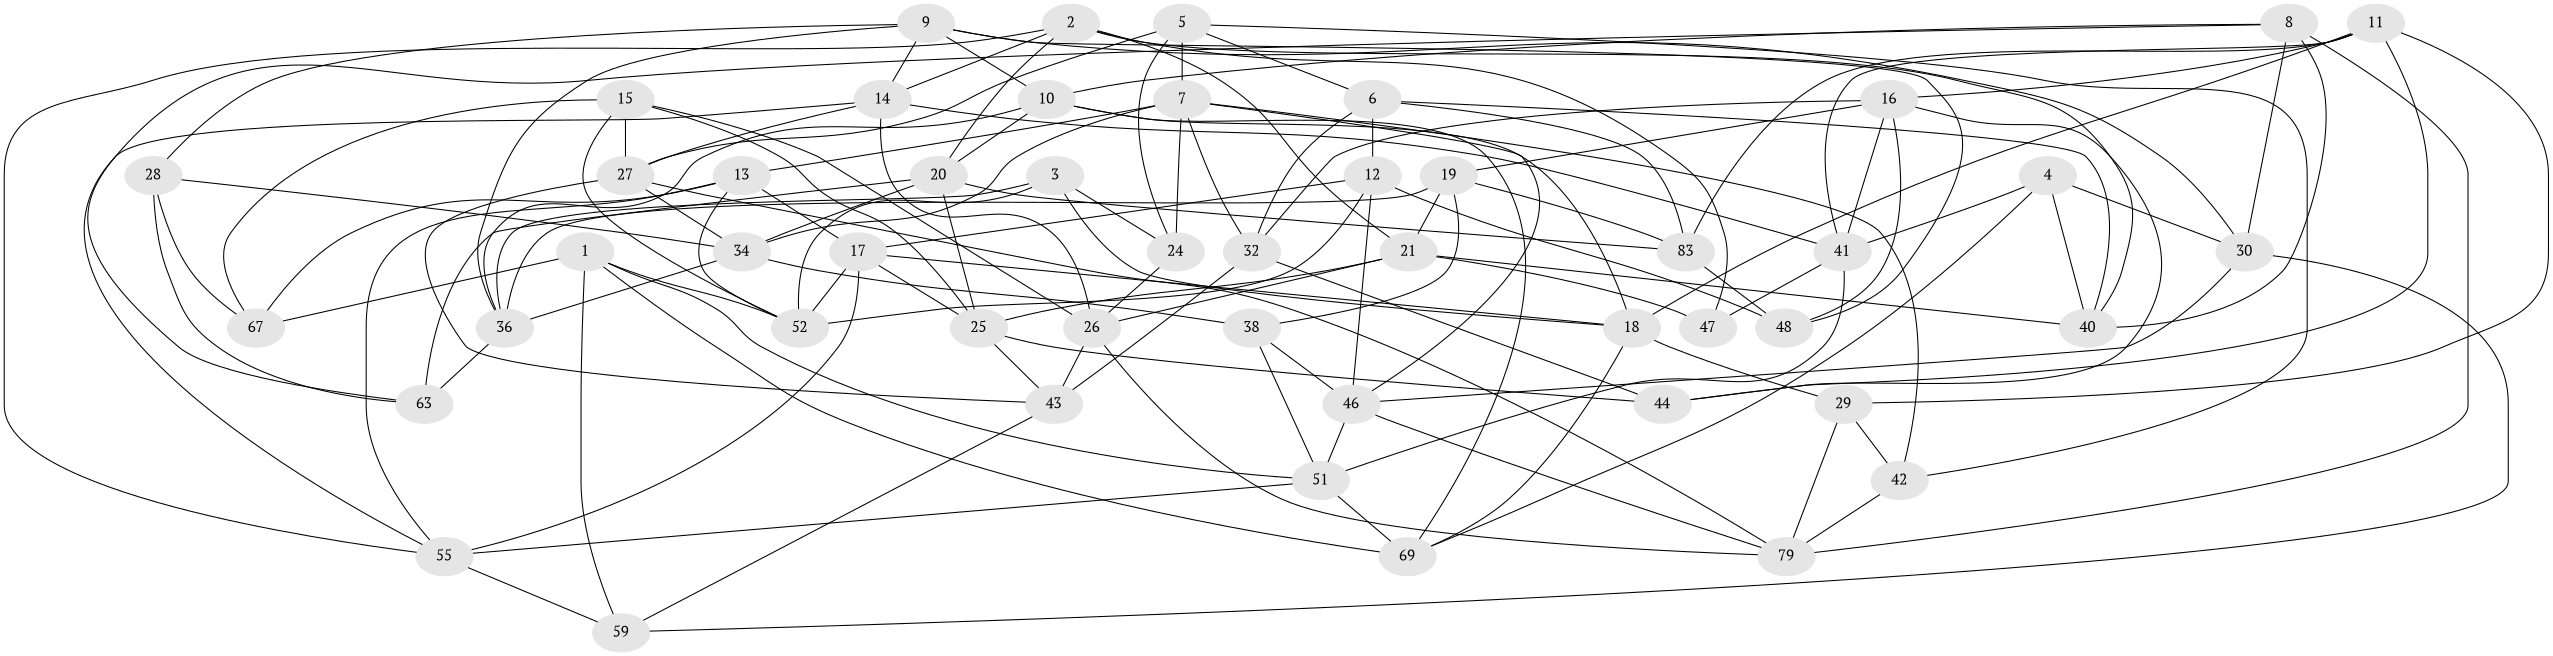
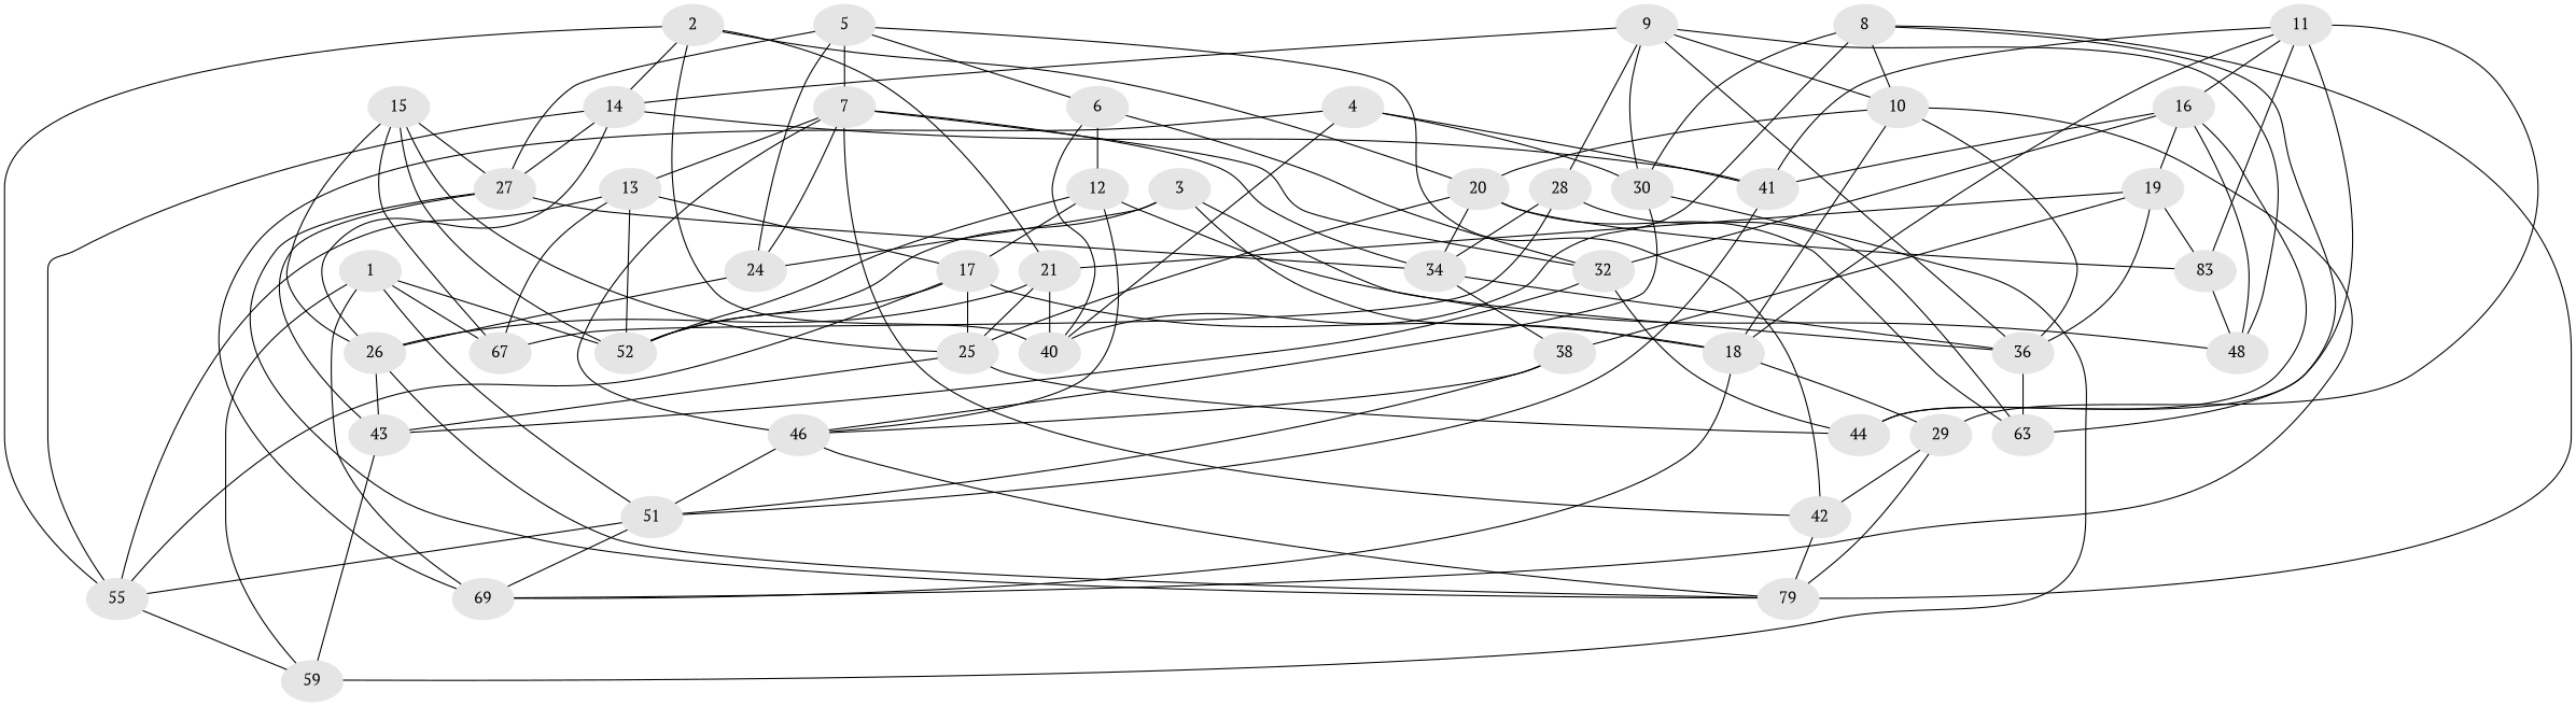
  graph {
    fontname="PT Serif"
    node [color=gray90 fontname="PT Serif" style=filled]
    edge [fontname="PT Serif"]
    1 [super="+53"]
    51 [super="+71"]
    52 [super="+61"]
    59
    67
    69 [super="+76"]
    55 [super="+75"]
    2 [super="+82"]
    14 [super="+22"]
    20 [super="+65"]
    21 [super="+57"]
    40 [super="+60"]
-   47
    41 [super="+50"]
    27 [super="+68"]
    26 [super="+73"]
    34 [super="+72"]
    n18 [label=83 super="+81"]
    63
    25 [super="+39"]
    18 [super="+56"]
    29
    3
    24
    36 [super="+74"]
    4
    30
    5 [super="+66"]
    6 [super="+64"]
    7 [super="+54"]
    42
    12 [super="+37"]
    32 [super="+70"]
    13
    46 [super="+49"]
    79 [super="+83"]
    43 [super="+77"]
    38
    48
    17 [super="+35"]
    44
    8 [super="+62"]
    10 [super="+80"]
    9 [super="+78"]
    28
    11 [super="+33"]
    16 [super="+31"]
    19 [super="+45"]
    15 [super="+58"]
    1 -- 51
    1 -- 52
    1 -- 59
    1 -- 67
    1 -- 69 [weight=2]
    51 -- 69
    51 -- 55
    55 -- 59
    2 -- 55
    2 -- 14
    2 -- 20
    2 -- 21
    2 -- 40
-   2 -- 47
    14 -- 55
    14 -- 41
    14 -- 27
    14 -- 26
    20 -- 34
    20 -- n18
    20 -- 63
    20 -- 25
    21 -- 40
-   21 -- 47
    21 -- 26
    21 -- 25
    41 -- 51
-   41 -- 47
    27 -- 34
    27 -- 79
    27 -- 43
    26 -- 79
    26 -- 43
    34 -- 36
    34 -- 38
    n18 -- 48
    25 -- 43
    25 -- 44
    18 -- 69
    18 -- 29
    29 -- 42
    29 -- 79
    3 -- 52
    3 -- 18
    3 -- 24
    3 -- 36
    24 -- 26
    36 -- 63
    4 -- 69
    4 -- 40
    4 -- 41
    4 -- 30
    30 -- 59
    30 -- 46
    5 -- 27
    5 -- 24
    5 -- 6
    5 -- 7
    5 -- 42
    6 -- 40
-   6 -- n18
    6 -- 12 [weight=2]
    6 -- 32
    7 -- 34
    7 -- 24
    7 -- 42
    7 -- 32
    7 -- 13
    7 -- 46
    42 -- 79
    12 -- 52
    12 -- 46
    12 -- 48
    12 -- 17
    32 -- 43 [weight=2]
    32 -- 44
    13 -- 52
    13 -- 67
    13 -- 55
    13 -- 17
    46 -- 51
    46 -- 79
    43 -- 59
    38 -- 51
    38 -- 46
    17 -- 52
    17 -- 55
    17 -- 25
    17 -- 18
    8 -- 40 [weight=2]
    8 -- 63
    8 -- 30
    8 -- 79
    8 -- 10
    10 -- 69
    10 -- 20
    10 -- 18
    10 -- 36
    9 -- 14
    9 -- 36
    9 -- 30
    9 -- 48
    9 -- 10
    9 -- 28
    28 -- 67
    28 -- 34
    28 -- 63
    11 -- 41
    11 -- n18
    11 -- 18
    11 -- 29
    11 -- 44
    11 -- 16
    16 -- 41
    16 -- 32
    16 -- 48
    16 -- 44
    16 -- 19
    19 -- 21
    19 -- n18 [weight=2]
    19 -- 36
    19 -- 38
    15 -- 52
    15 -- 67
    15 -- 27
    15 -- 26
    15 -- 25
  }
